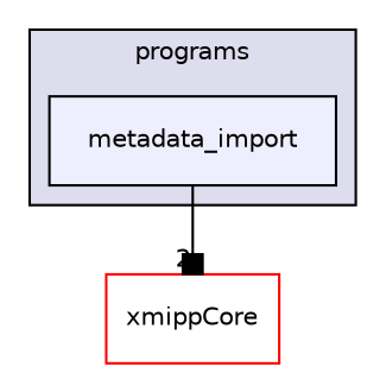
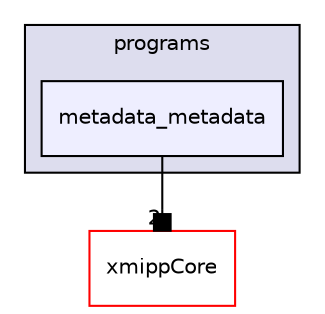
  digraph {
    compound=true
    node [fontname=Helvetica fontsize=10 shape=box style=filled]
-   n1 [fillcolor="#eeeeff" label=metadata_import pencolor=black]
+   n1 [fillcolor="#eeeeff" label=metadata_metadata pencolor=black]
    n2 [color=red fillcolor=white label=xmippCore]
    subgraph cluster_1 {
      bgcolor="#ddddee"
      fontname=Helvetica
      fontsize=10
      label=programs
      pencolor=black
      n1
    }
    n1 -> n2 [headlabel=2 labeldistance=1.5 labelfontname=Helvetica labelfontsize=10 style=solid arrowhead=box]
  }
